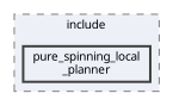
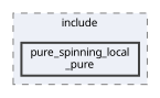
  digraph {
    compound=true
    fontname="Noto Sans"
-   n1 [color=grey25 fillcolor="#edf0f7" fontname="Noto Sans" fontsize=10 height=0.2 label="pure_spinning_local\l_planner" shape=box style="filled,bold" width=0.4]
+   n1 [color=grey25 fillcolor="#edf0f7" fontname="Noto Sans" fontsize=10 height=0.2 label="pure_spinning_local\l_pure" shape=box style="filled,bold" width=0.4]
    subgraph cluster_1 {
      bgcolor="#edf0f7"
      fontsize=10
      label=include
      pencolor=grey50
      style="filled,dashed"
      n1
    }
  }
